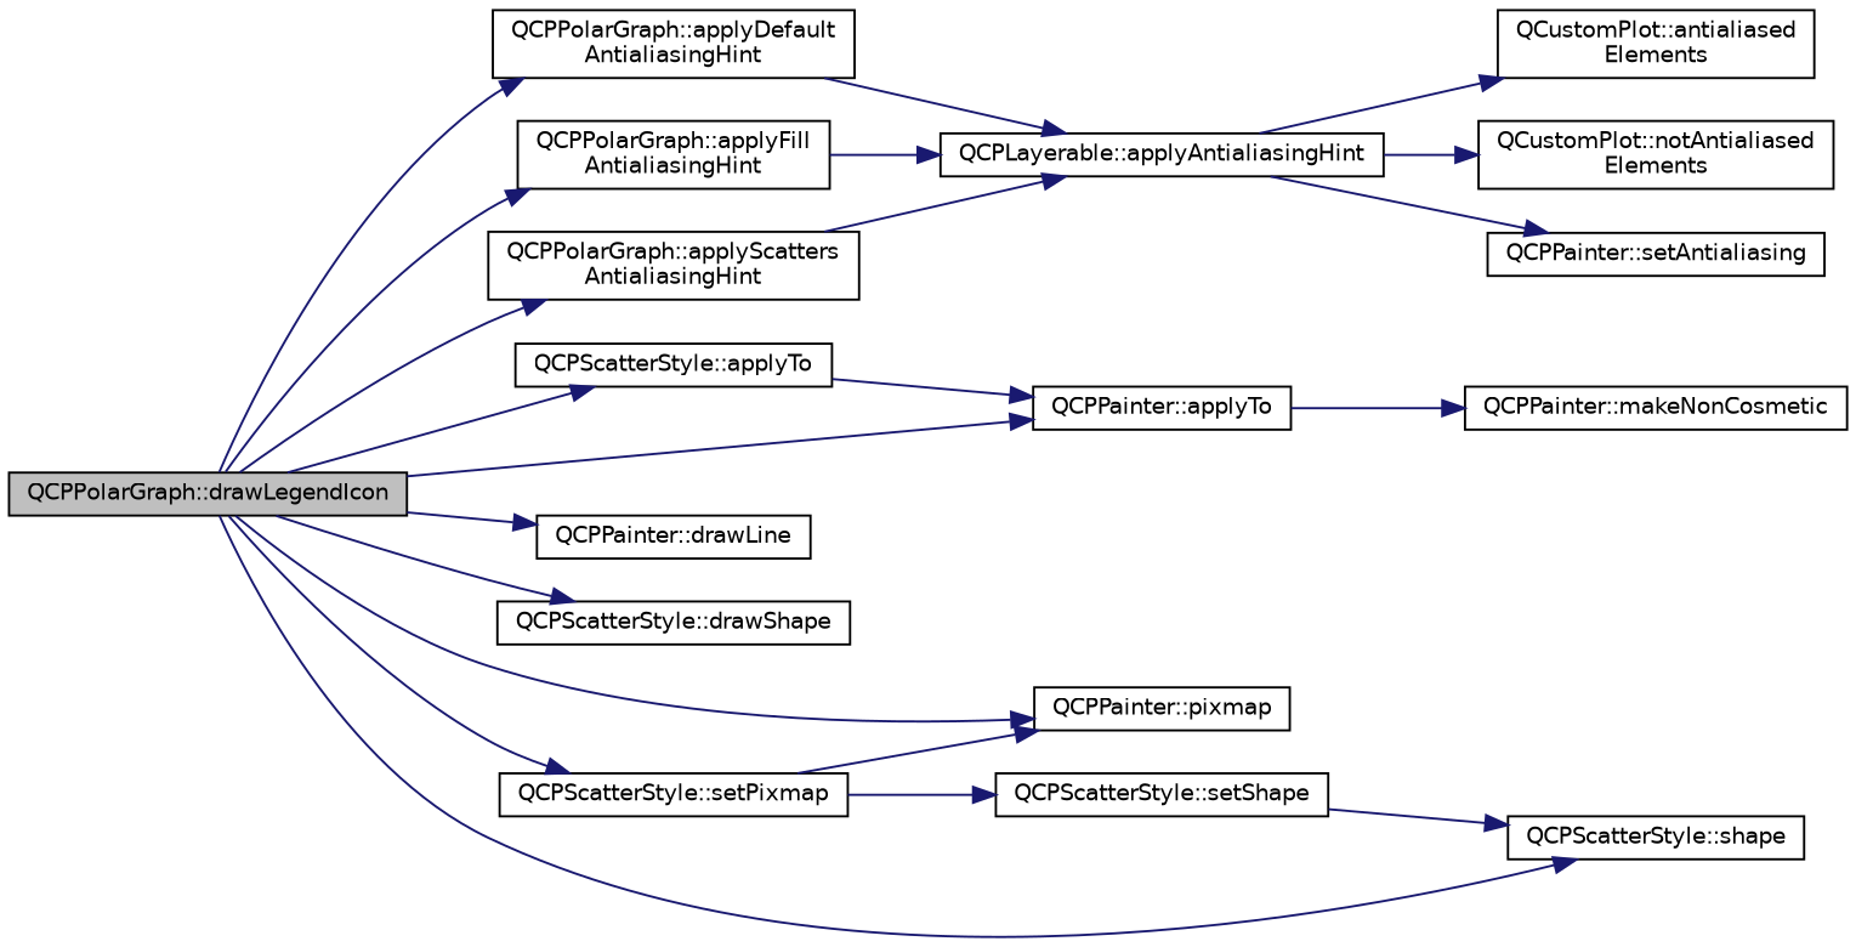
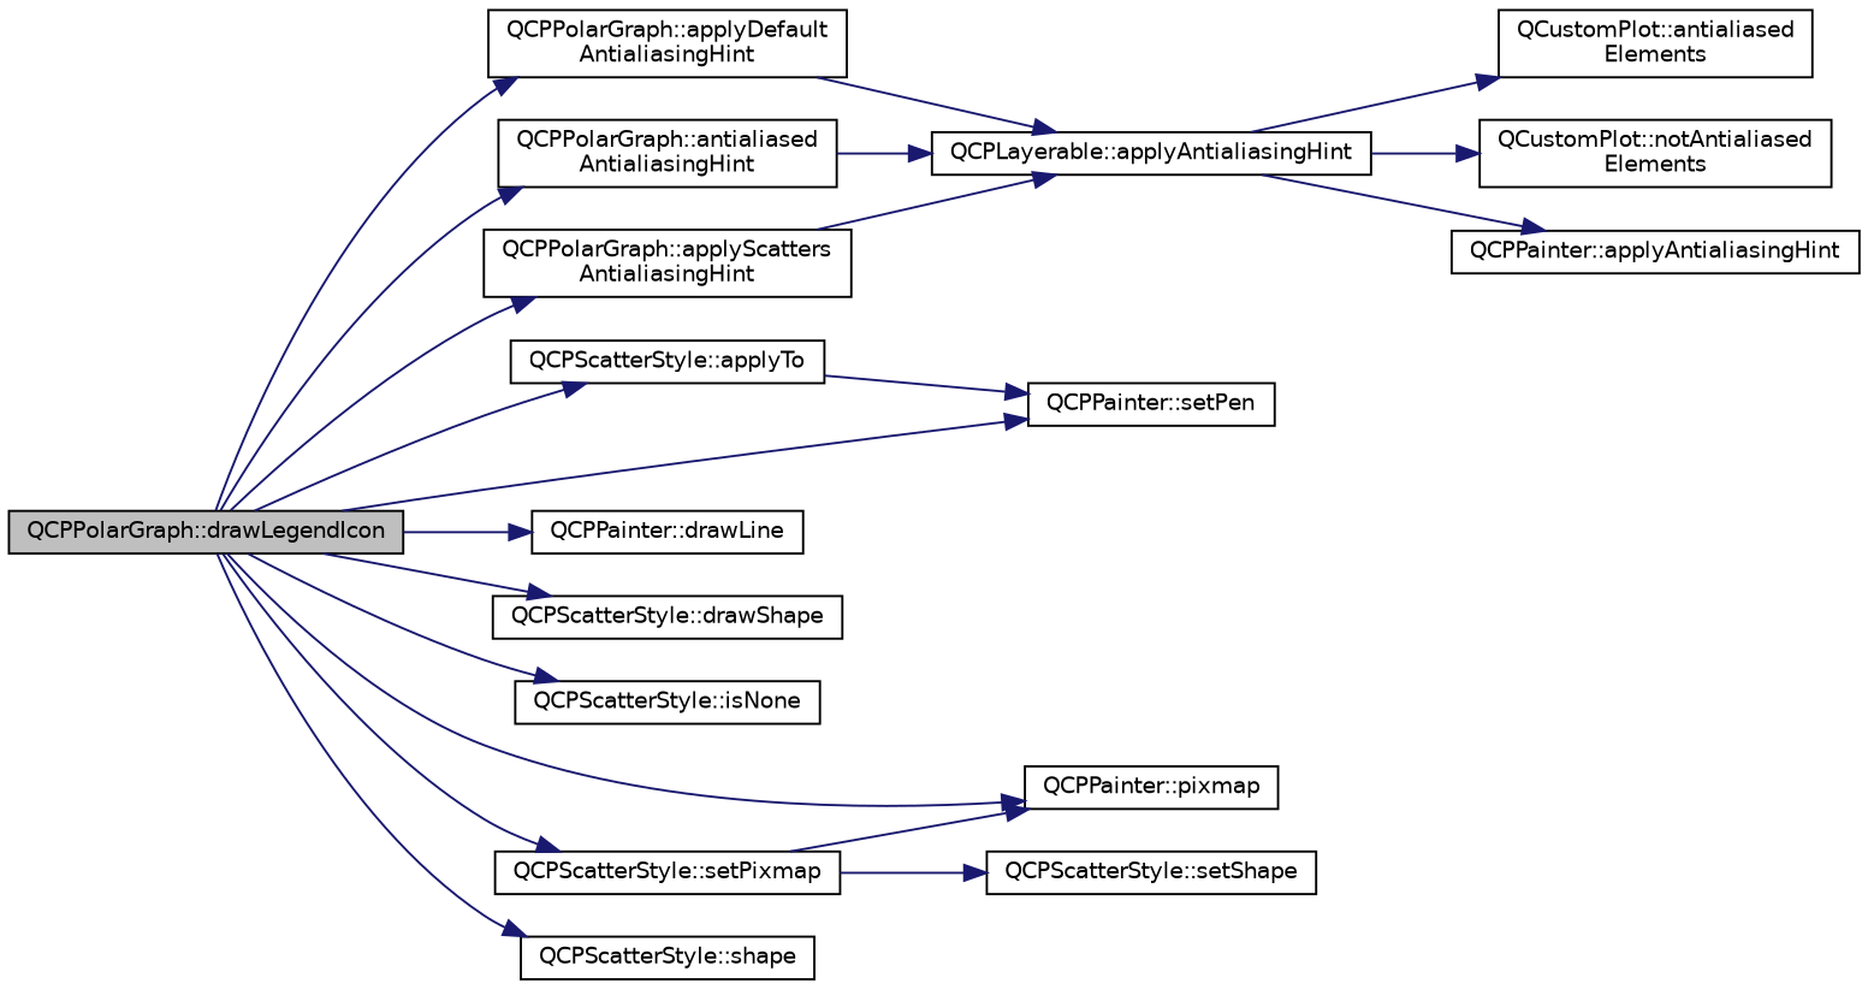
  digraph {
    rankdir=LR
    node [color=black fillcolor=white fontname=Helvetica fontsize=10 shape=record style=filled]
    edge [color=midnightblue fontname=Helvetica fontsize=10 labelfontname=Helvetica labelfontsize=10 style=solid]
    n1 [fillcolor=grey75 fontcolor=black height=0.2 label="QCPPolarGraph::drawLegendIcon" width=0.4]
    n2 [height=0.2 label="QCPPolarGraph::applyDefault\lAntialiasingHint" width=0.4]
-   n3 [height=0.2 label="QCPPolarGraph::applyFill\lAntialiasingHint" width=0.4]
+   n3 [height=0.2 label="QCPPolarGraph::antialiased\lAntialiasingHint" width=0.4]
    n4 [height=0.2 label="QCPPolarGraph::applyScatters\lAntialiasingHint" width=0.4]
    n5 [height=0.2 label="QCPScatterStyle::applyTo" width=0.4]
-   n6 [height=0.2 label="QCPPainter::applyTo" width=0.4]
+   n6 [height=0.2 label="QCPPainter::setPen" width=0.4]
    n7 [height=0.2 label="QCPPainter::drawLine" width=0.4]
    n8 [height=0.2 label="QCPScatterStyle::drawShape" width=0.4]
+   n9 [height=0.2 label="QCPScatterStyle::isNone" width=0.4]
    n10 [height=0.2 label="QCPPainter::pixmap" width=0.4]
    n11 [height=0.2 label="QCPScatterStyle::setPixmap" width=0.4]
    n12 [height=0.2 label="QCPScatterStyle::shape" width=0.4]
    n13 [height=0.2 label="QCPLayerable::applyAntialiasingHint" width=0.4]
-   n14 [height=0.2 label="QCPPainter::makeNonCosmetic" width=0.4]
    n15 [height=0.2 label="QCPScatterStyle::setShape" width=0.4]
    n16 [height=0.2 label="QCustomPlot::antialiased\lElements" width=0.4]
    n17 [height=0.2 label="QCustomPlot::notAntialiased\lElements" width=0.4]
-   n18 [height=0.2 label="QCPPainter::setAntialiasing" width=0.4]
+   n18 [height=0.2 label="QCPPainter::applyAntialiasingHint" width=0.4]
    n1 -> n2
    n1 -> n3
    n1 -> n4
    n1 -> n5
    n1 -> n6
    n1 -> n7
    n1 -> n8
+   n1 -> n9
    n1 -> n10
    n1 -> n11
    n1 -> n12
    n2 -> n13
    n3 -> n13
    n4 -> n13
    n5 -> n6
-   n6 -> n14
    n11 -> n10
    n11 -> n15
    n13 -> n16
    n13 -> n17
    n13 -> n18
-   n15 -> n12
  }
